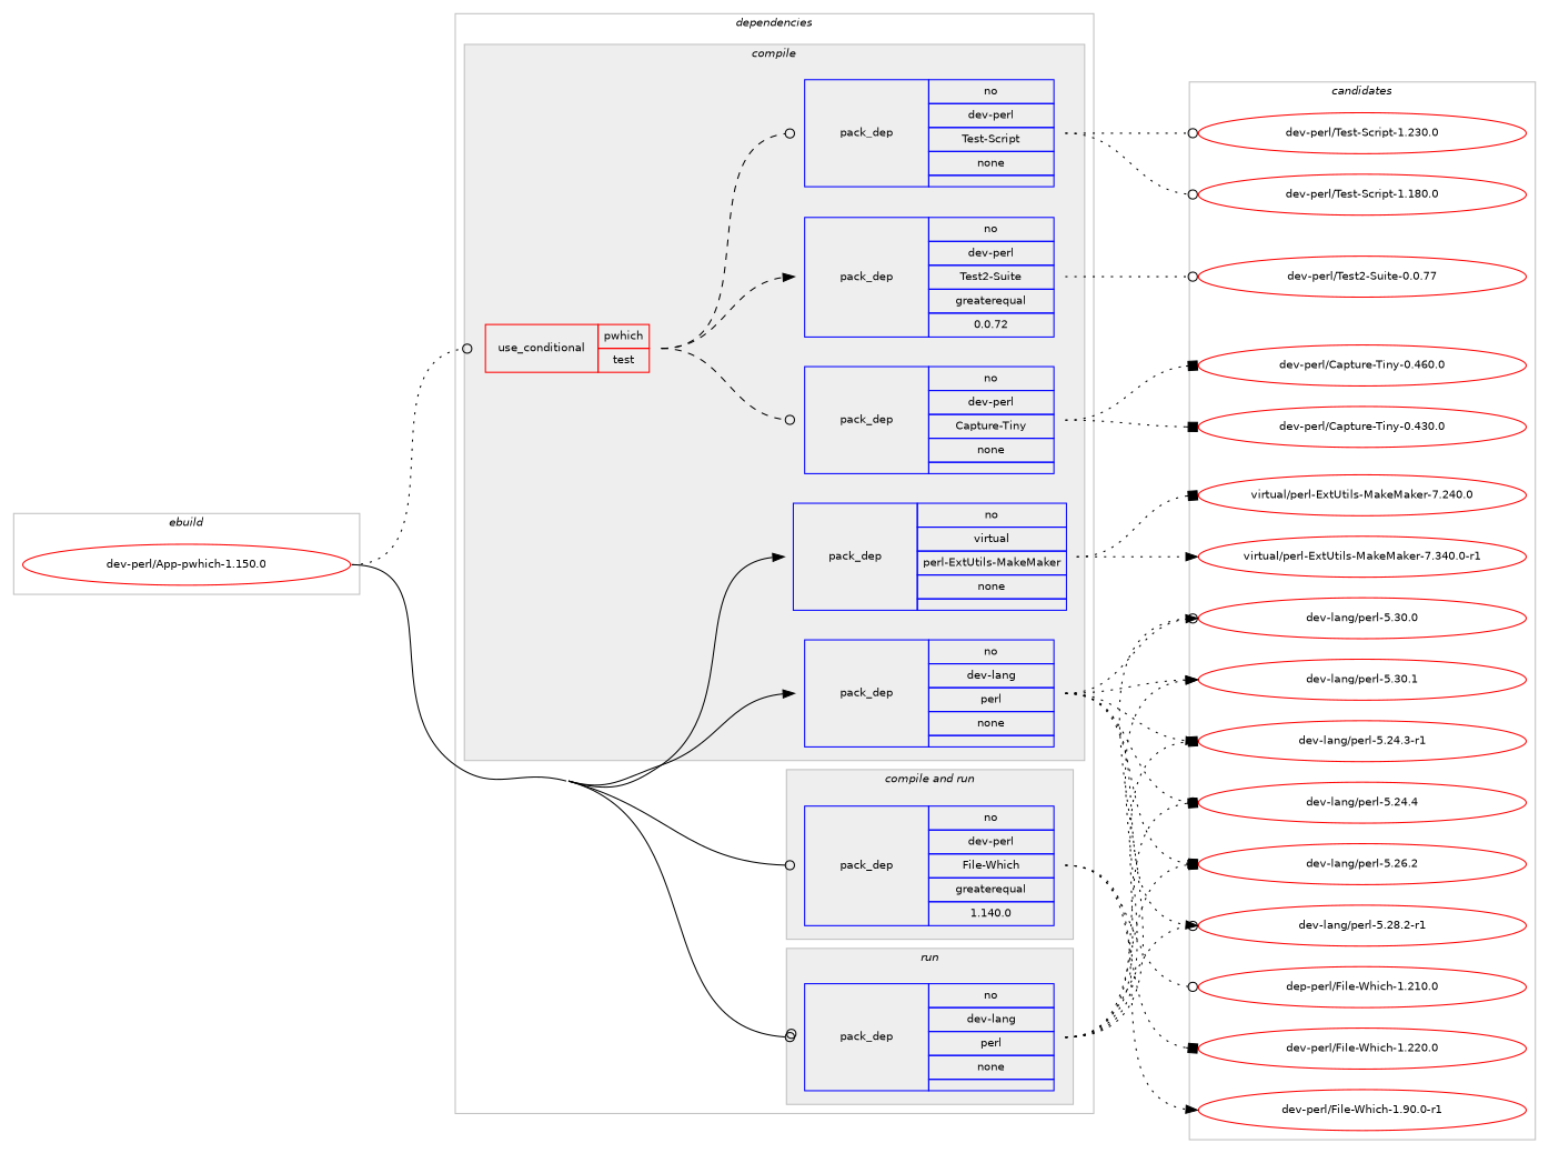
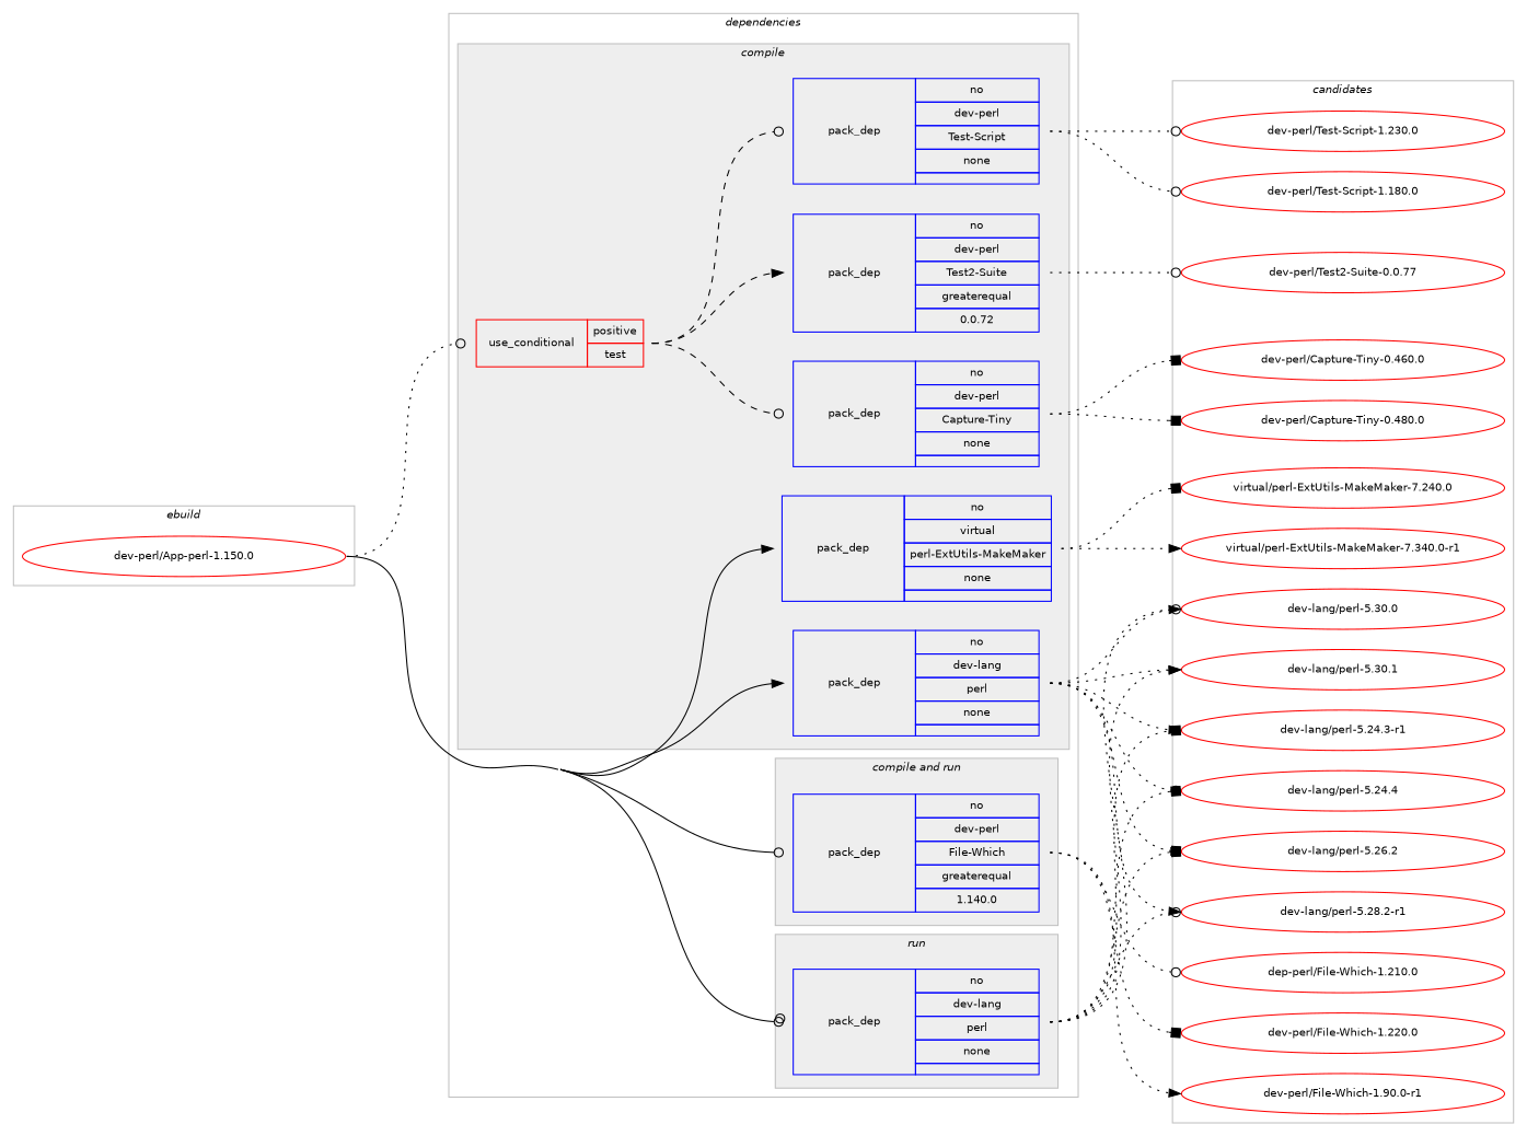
  digraph {
    compound=true
    concentrate=true
    fontname=Helvetica
    fontsize=10
    newrank=true
    rankdir=LR
    ranksep=1.5
    node [color=red fontname=Helvetica fontsize=10]
    edge [arrowhead=odot headport=w style=dotted tailport=e weight=100]
-   n1 [label="dev-perl/App-pwhich-1.150.0" width=4]
+   n1 [label="dev-perl/App-perl-1.150.0" width=4]
    n2 [color=blue label=<<TABLE BORDER="0" CELLBORDER="1" CELLSPACING="0" CELLPADDING="4" WIDTH="220"><TR><TD ROWSPAN="6" CELLPADDING="30">pack_dep</TD></TR><TR><TD WIDTH="110">no</TD></TR><TR><TD>dev-perl</TD></TR><TR><TD>Capture-Tiny</TD></TR><TR><TD>none</TD></TR><TR><TD></TD></TR></TABLE>> shape=none]
    n3 [color=blue label=<<TABLE BORDER="0" CELLBORDER="1" CELLSPACING="0" CELLPADDING="4" WIDTH="220"><TR><TD ROWSPAN="6" CELLPADDING="30">pack_dep</TD></TR><TR><TD WIDTH="110">no</TD></TR><TR><TD>dev-perl</TD></TR><TR><TD>Test2-Suite</TD></TR><TR><TD>greaterequal</TD></TR><TR><TD>0.0.72</TD></TR></TABLE>> shape=none]
    n4 [color=blue label=<<TABLE BORDER="0" CELLBORDER="1" CELLSPACING="0" CELLPADDING="4" WIDTH="220"><TR><TD ROWSPAN="6" CELLPADDING="30">pack_dep</TD></TR><TR><TD WIDTH="110">no</TD></TR><TR><TD>dev-perl</TD></TR><TR><TD>Test-Script</TD></TR><TR><TD>none</TD></TR><TR><TD></TD></TR></TABLE>> shape=none]
-   n5 [label=<<TABLE BORDER="0" CELLBORDER="1" CELLSPACING="0" CELLPADDING="4"><TR><TD ROWSPAN="3" CELLPADDING="10">use_conditional</TD></TR><TR><TD>pwhich</TD></TR><TR><TD>test</TD></TR></TABLE>> shape=none]
+   n5 [label=<<TABLE BORDER="0" CELLBORDER="1" CELLSPACING="0" CELLPADDING="4"><TR><TD ROWSPAN="3" CELLPADDING="10">use_conditional</TD></TR><TR><TD>positive</TD></TR><TR><TD>test</TD></TR></TABLE>> shape=none]
    n6 [color=blue label=<<TABLE BORDER="0" CELLBORDER="1" CELLSPACING="0" CELLPADDING="4" WIDTH="220"><TR><TD ROWSPAN="6" CELLPADDING="30">pack_dep</TD></TR><TR><TD WIDTH="110">no</TD></TR><TR><TD>dev-lang</TD></TR><TR><TD>perl</TD></TR><TR><TD>none</TD></TR><TR><TD></TD></TR></TABLE>> shape=none]
    n7 [color=blue label=<<TABLE BORDER="0" CELLBORDER="1" CELLSPACING="0" CELLPADDING="4" WIDTH="220"><TR><TD ROWSPAN="6" CELLPADDING="30">pack_dep</TD></TR><TR><TD WIDTH="110">no</TD></TR><TR><TD>virtual</TD></TR><TR><TD>perl-ExtUtils-MakeMaker</TD></TR><TR><TD>none</TD></TR><TR><TD></TD></TR></TABLE>> shape=none]
    n8 [color=blue label=<<TABLE BORDER="0" CELLBORDER="1" CELLSPACING="0" CELLPADDING="4" WIDTH="220"><TR><TD ROWSPAN="6" CELLPADDING="30">pack_dep</TD></TR><TR><TD WIDTH="110">no</TD></TR><TR><TD>dev-perl</TD></TR><TR><TD>File-Which</TD></TR><TR><TD>greaterequal</TD></TR><TR><TD>1.140.0</TD></TR></TABLE>> shape=none]
    n9 [color=blue label=<<TABLE BORDER="0" CELLBORDER="1" CELLSPACING="0" CELLPADDING="4" WIDTH="220"><TR><TD ROWSPAN="6" CELLPADDING="30">pack_dep</TD></TR><TR><TD WIDTH="110">no</TD></TR><TR><TD>dev-lang</TD></TR><TR><TD>perl</TD></TR><TR><TD>none</TD></TR><TR><TD></TD></TR></TABLE>> shape=none]
    n10 [label="dev-perl/Capture-Tiny-0.460.0" width=4]
-   n11 [label="dev-perl/Capture-Tiny-0.430.0" width=4]
+   n11 [label="dev-perl/Capture-Tiny-0.480.0" width=4]
    n12 [label="dev-perl/Test2-Suite-0.0.77" width=4]
    n13 [label="dev-perl/Test-Script-1.180.0" width=4]
    n14 [label="dev-perl/Test-Script-1.230.0" width=4]
    n15 [label="dev-lang/perl-5.24.3-r1" width=4]
    n16 [label="dev-lang/perl-5.24.4" width=4]
    n17 [label="dev-lang/perl-5.26.2" width=4]
    n18 [label="dev-lang/perl-5.28.2-r1" width=4]
    n19 [label="dev-lang/perl-5.30.0" width=4]
    n20 [label="dev-lang/perl-5.30.1" width=4]
    n21 [label="virtual/perl-ExtUtils-MakeMaker-7.240.0" width=4]
    n22 [label="virtual/perl-ExtUtils-MakeMaker-7.340.0-r1" width=4]
    n23 [label="dep-perl/File-Which-1.210.0" width=4]
    n24 [label="dev-perl/File-Which-1.220.0" width=4]
    n25 [label="dev-perl/File-Which-1.90.0-r1" width=4]
    subgraph cluster_1 {
      color=gray
      label=<<i>ebuild</i>>
      rank=same
      n1
    }
    subgraph cluster_2 {
      color=gray
      label=<<i>dependencies</i>>
      subgraph cluster_3 {
        color=gray
        fillcolor="#eeeeee"
        label=<<i>compile</i>>
        style=filled
        subgraph sub_4 {
          color=gray
          fillcolor="#eeeeee"
          label=<<i>compile</i>>
          style=filled
          n5
          subgraph sub_5 {
            color=gray
            fillcolor="#eeeeee"
            label=<<i>compile</i>>
            style=filled
            n2
          }
          subgraph sub_6 {
            color=gray
            fillcolor="#eeeeee"
            label=<<i>compile</i>>
            style=filled
            n3
          }
          subgraph sub_7 {
            color=gray
            fillcolor="#eeeeee"
            label=<<i>compile</i>>
            style=filled
            n4
          }
        }
        subgraph sub_8 {
          color=gray
          fillcolor="#eeeeee"
          label=<<i>compile</i>>
          style=filled
          n6
        }
        subgraph sub_9 {
          color=gray
          fillcolor="#eeeeee"
          label=<<i>compile</i>>
          style=filled
          n7
        }
      }
      subgraph cluster_10 {
        color=gray
        fillcolor="#eeeeee"
        label=<<i>compile and run</i>>
        style=filled
        subgraph sub_11 {
          color=gray
          fillcolor="#eeeeee"
          label=<<i>compile and run</i>>
          style=filled
          n8
        }
      }
      subgraph cluster_12 {
        color=gray
        fillcolor="#eeeeee"
        label=<<i>run</i>>
        style=filled
        subgraph sub_13 {
          color=gray
          fillcolor="#eeeeee"
          label=<<i>run</i>>
          style=filled
          n9
        }
      }
    }
    subgraph cluster_14 {
      color=gray
      label=<<i>candidates</i>>
      rank=same
      subgraph sub_15 {
        color=black
        label=<<i>candidates</i>>
        nodesep=1
        rank=same
        n10
        n11
      }
      subgraph sub_16 {
        color=black
        label=<<i>candidates</i>>
        nodesep=1
        rank=same
        n12
      }
      subgraph sub_17 {
        color=black
        label=<<i>candidates</i>>
        nodesep=1
        rank=same
        n13
        n14
      }
      subgraph sub_18 {
        color=black
        label=<<i>candidates</i>>
        nodesep=1
        rank=same
        n15
        n16
        n17
        n18
        n19
        n20
      }
      subgraph sub_19 {
        color=black
        label=<<i>candidates</i>>
        nodesep=1
        rank=same
        n21
        n22
      }
      subgraph sub_20 {
        color=black
        label=<<i>candidates</i>>
        nodesep=1
        rank=same
        n23
        n24
        n25
      }
      subgraph sub_21 {
        color=black
        label=<<i>candidates</i>>
        nodesep=1
        rank=same
        n15
        n16
        n17
        n18
        n19
        n20
      }
    }
    n1 -> n5 [weight=20]
    n1 -> n6 [arrowhead=normal style=solid weight=20]
    n1 -> n7 [arrowhead=normal style=solid weight=20]
    n1 -> n8 [style=solid weight=20]
    n1 -> n9 [style=solid weight=20]
    n2 -> n10 [arrowhead=box]
    n2 -> n11 [arrowhead=box]
    n3 -> n12
    n4 -> n13
    n4 -> n14
    n5 -> n2 [style=dashed weight=20]
    n5 -> n3 [arrowhead=normal style=dashed weight=20]
    n5 -> n4 [style=dashed weight=20]
    n6 -> n15 [arrowhead=normal]
    n6 -> n16
    n6 -> n17 [arrowhead=box]
    n6 -> n18 [arrowhead=normal]
    n6 -> n19
    n6 -> n20 [arrowhead=normal]
    n7 -> n21 [arrowhead=box]
    n7 -> n22 [arrowhead=normal]
    n8 -> n23
    n8 -> n24 [arrowhead=box]
    n8 -> n25 [arrowhead=normal]
    n9 -> n15 [arrowhead=box]
    n9 -> n16 [arrowhead=box]
    n9 -> n17 [arrowhead=box]
    n9 -> n18
    n9 -> n19 [arrowhead=normal]
    n9 -> n20 [arrowhead=normal]
  }
